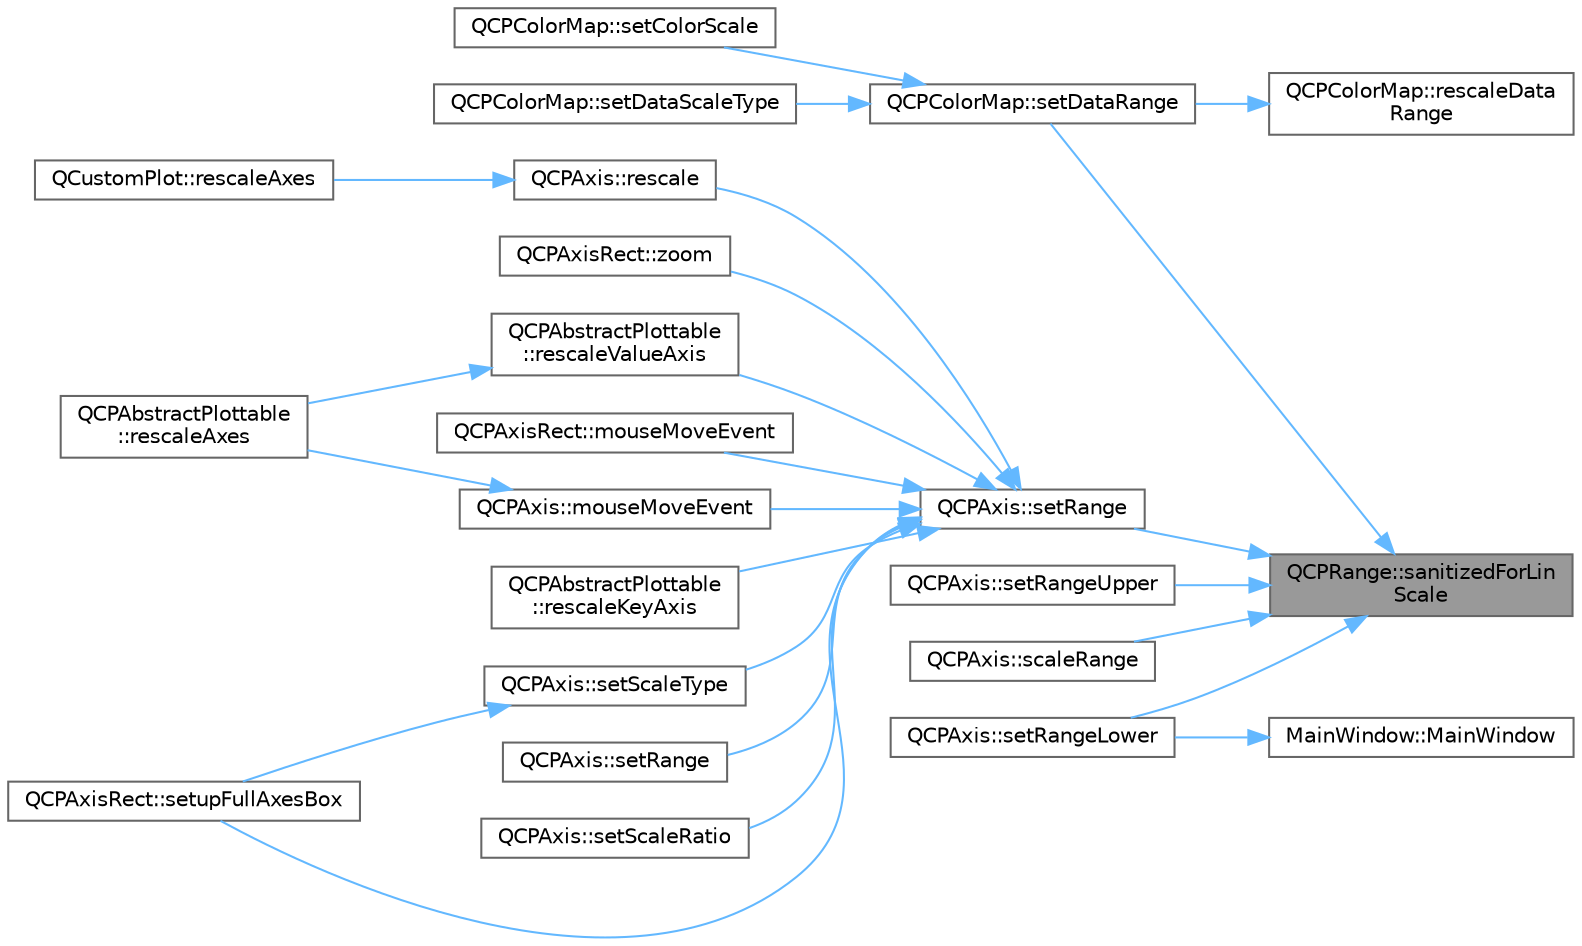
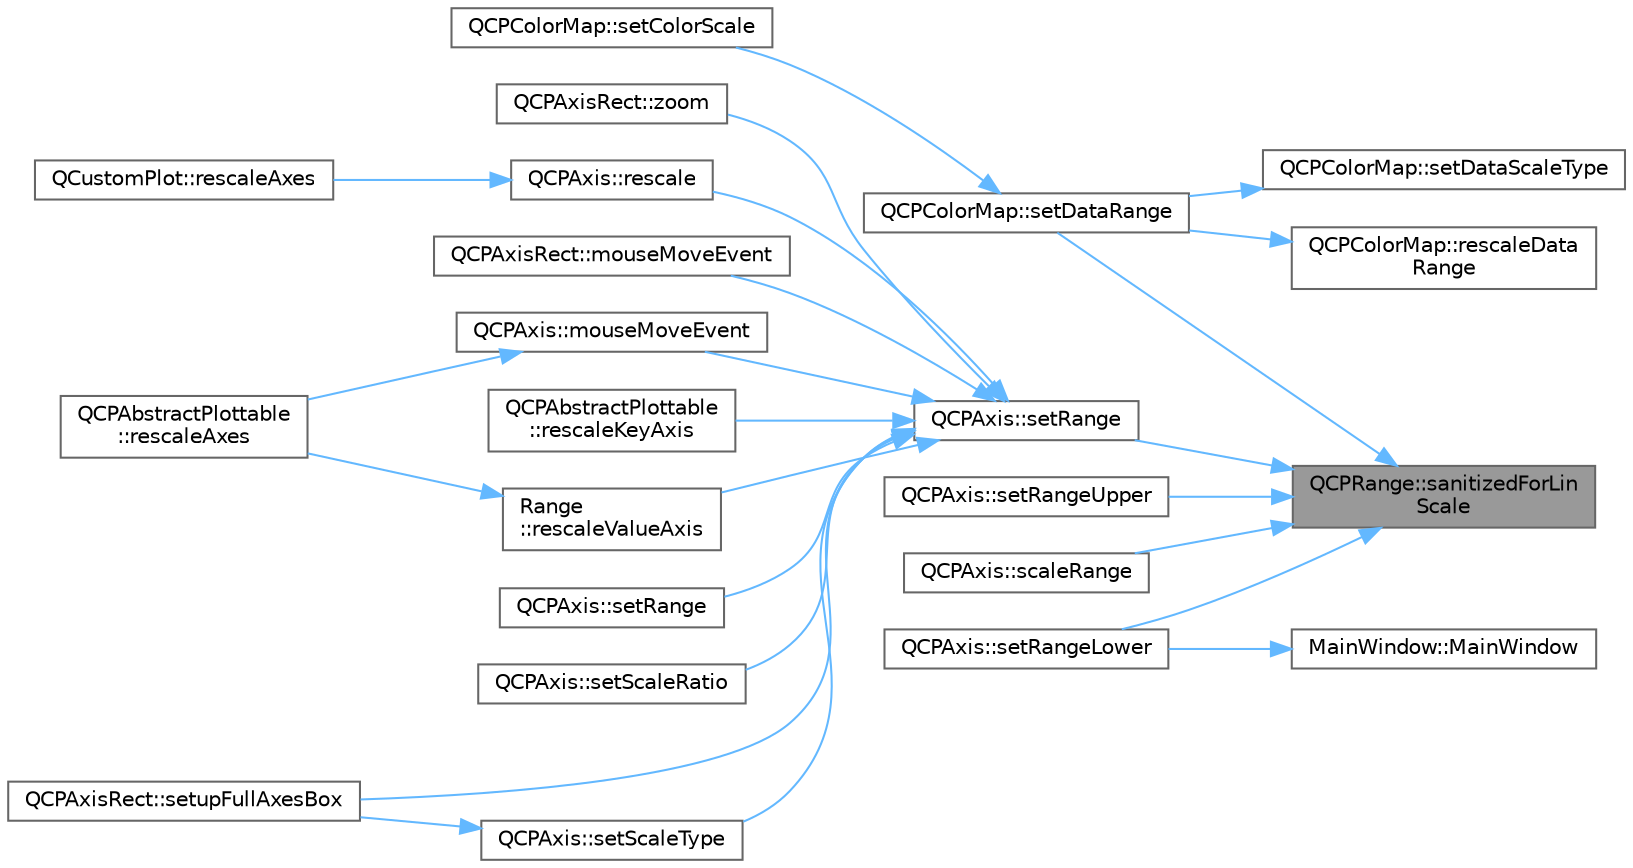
  digraph {
    rankdir=RL
    node [color=grey40 fillcolor=white fontname=Helvetica fontsize=10 shape=box style=filled]
    edge [color=steelblue1 dir=back fontname=Helvetica fontsize=10 labelfontname=Helvetica labelfontsize=10 style=solid]
    n1 [color=gray40 fillcolor=grey60 fontcolor=black height=0.2 label="QCPRange::sanitizedForLin\lScale" width=0.4]
    n2 [height=0.2 label="QCPAxis::scaleRange" width=0.4]
    n3 [height=0.2 label="QCPColorMap::setDataRange" width=0.4]
    n4 [height=0.2 label="QCPAxis::setRange" width=0.4]
    n5 [height=0.2 label="QCPAxis::setRangeLower" width=0.4]
    n6 [height=0.2 label="QCPAxis::setRangeUpper" width=0.4]
    n7 [height=0.2 label="QCPColorMap::setColorScale" width=0.4]
    n8 [height=0.2 label="QCPColorMap::setDataScaleType" width=0.4]
    n9 [height=0.2 label="QCPAxis::mouseMoveEvent" width=0.4]
    n10 [height=0.2 label="QCPAxisRect::mouseMoveEvent" width=0.4]
    n11 [height=0.2 label="QCPAxis::rescale" width=0.4]
    n12 [height=0.2 label="QCPAbstractPlottable\l::rescaleKeyAxis" width=0.4]
-   n13 [height=0.2 label="QCPAbstractPlottable\l::rescaleValueAxis" width=0.4]
+   n13 [height=0.2 label="Range\l::rescaleValueAxis" width=0.4]
    n14 [height=0.2 label="QCPAxis::setRange" width=0.4]
    n15 [height=0.2 label="QCPAxis::setScaleRatio" width=0.4]
    n16 [height=0.2 label="QCPAxis::setScaleType" width=0.4]
    n17 [height=0.2 label="QCPAxisRect::setupFullAxesBox" width=0.4]
    n18 [height=0.2 label="QCPAxisRect::zoom" width=0.4]
    n19 [height=0.2 label="QCPColorMap::rescaleData\lRange" width=0.4]
    n20 [height=0.2 label="QCPAbstractPlottable\l::rescaleAxes" width=0.4]
    n21 [height=0.2 label="QCustomPlot::rescaleAxes" width=0.4]
    n22 [height=0.2 label="MainWindow::MainWindow" width=0.4]
    n1 -> n2
    n1 -> n3
    n1 -> n4
    n1 -> n5
    n1 -> n6
    n3 -> n7
-   n3 -> n8
+   n8 -> n3
    n4 -> n9
    n4 -> n10
    n4 -> n11
    n4 -> n12
    n4 -> n13
    n4 -> n14
    n4 -> n15
    n4 -> n16
    n4 -> n17
    n4 -> n18
    n9 -> n20
    n11 -> n21
    n13 -> n20
    n16 -> n17
    n19 -> n3
    n22 -> n5
  }
